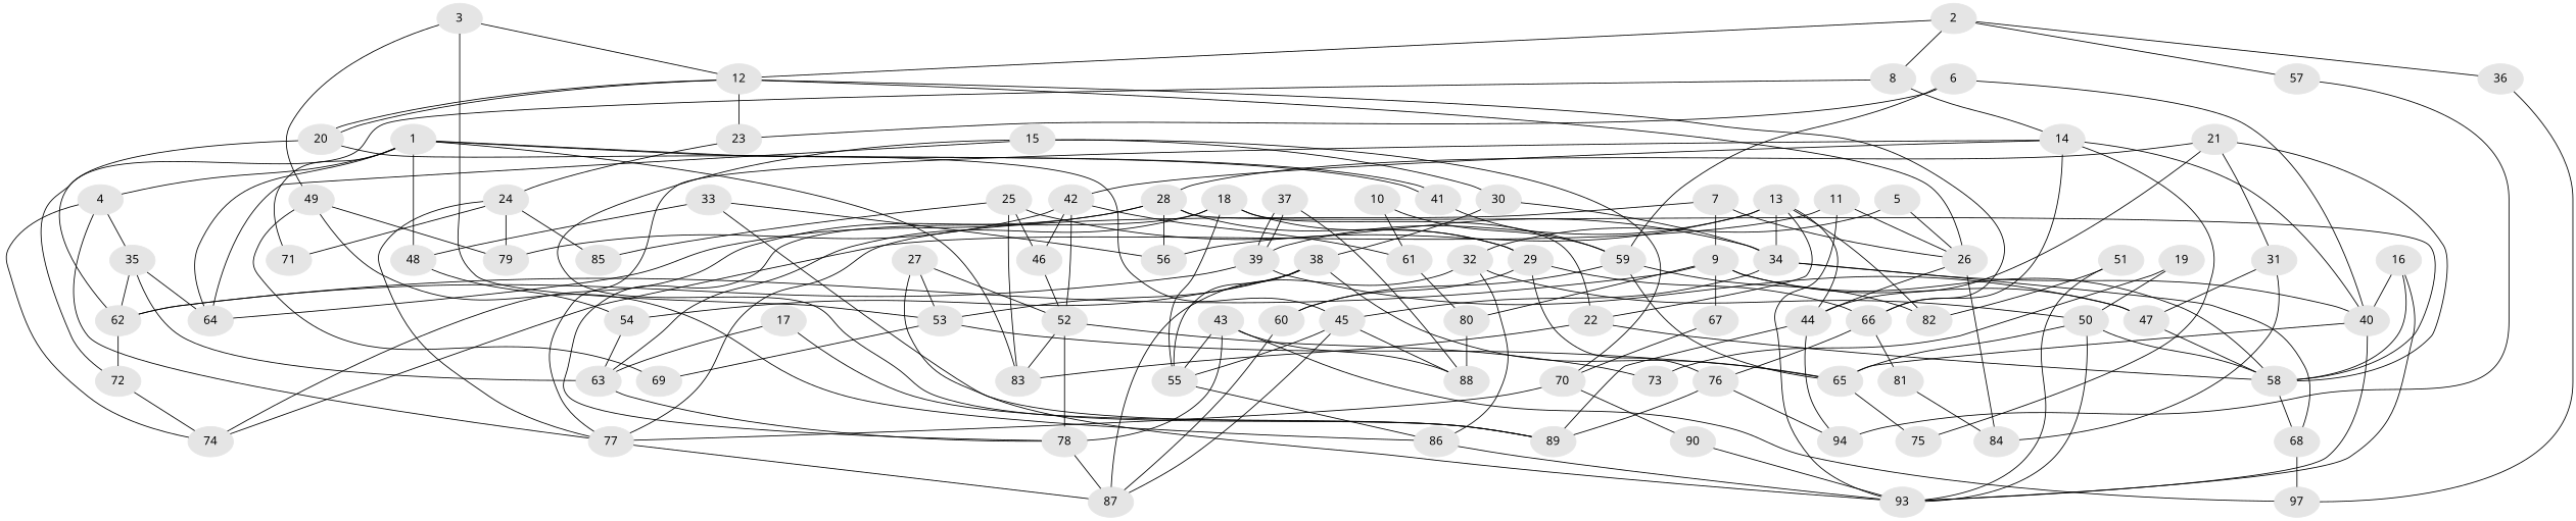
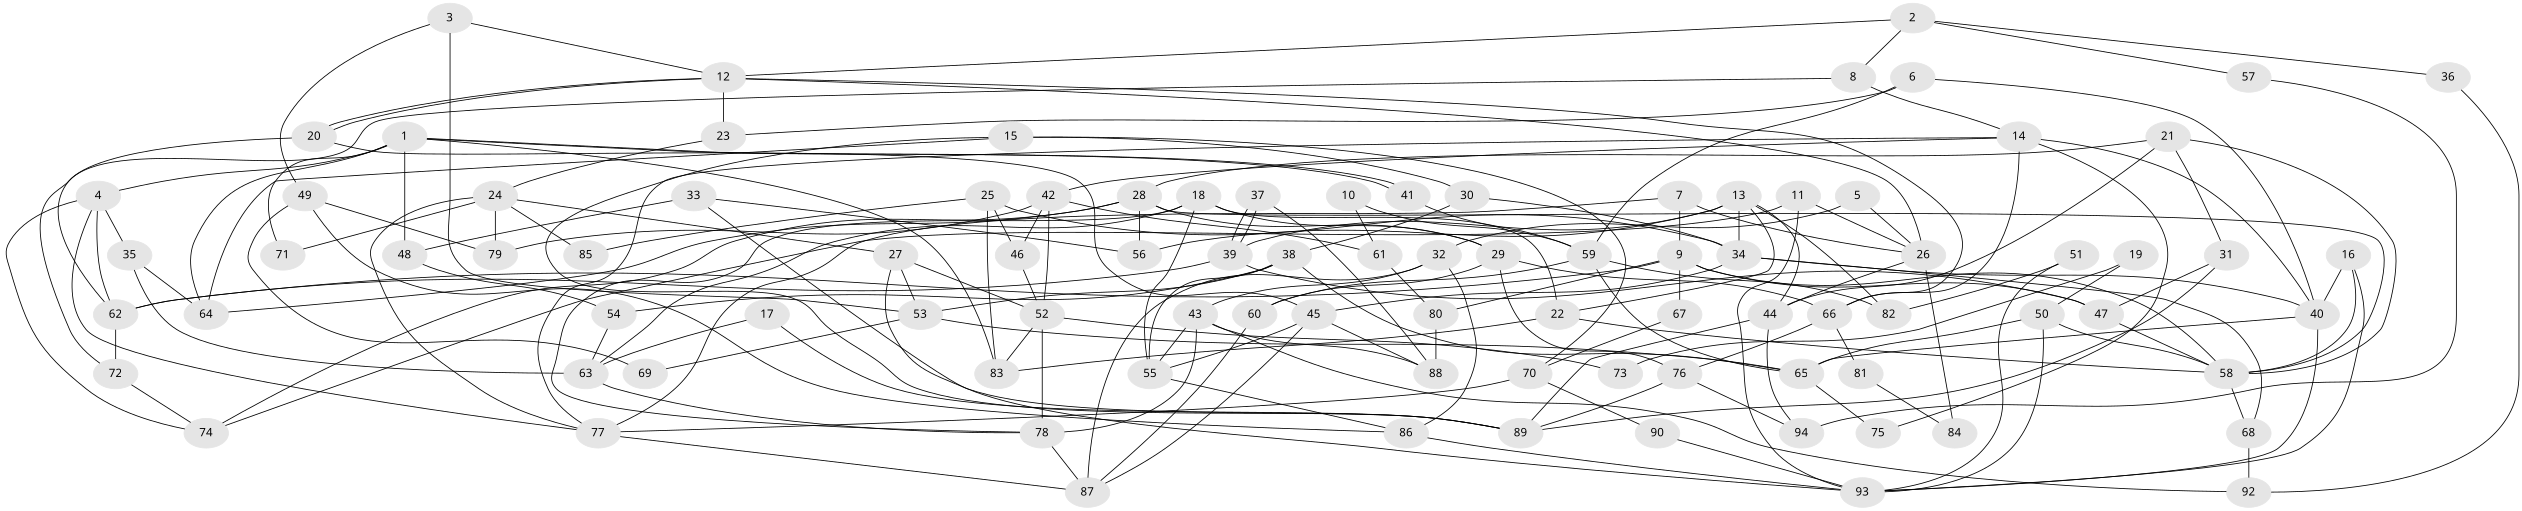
  graph {
    fontname="Noto Sans"
    node [color=gray90 fontname="Noto Sans" style=filled]
    edge [fontname="Noto Sans"]
    1
    4
    41
    48
    64
    71
    83
    35
    62
    74
    77
    59
    54
    2
    8
    12
    36
    57
    14
    72
    26
    23
    20
    66
-   92 [label=97]
+   92
    94
    3
    49
    53
    79
    86
    69
    65
    63
    87
    5
    32
    44
    84
    43
    6
    40
    24
    93
    82
    60
    7
    9
    47
    58
    67
    80
    42
    75
    68
    70
    88
    10
    61
    11
    45
    76
    81
    13
    22
    34
    39
    56
    89
    46
    52
    15
    30
    38
    90
    16
    17
    78
    18
    29
    55
    19
    50
    73
    21
    28
    31
    27
    85
    25
    33
    37
    51
    1 -- 4
    1 -- 41
    1 -- 41
    1 -- 48
    1 -- 64
    1 -- 71
    1 -- 83
    4 -- 35
-   35 -- 62
+   4 -- 62
    4 -- 74
    4 -- 77
    41 -- 59
    48 -- 54
    35 -- 64
    35 -- 63
    62 -- 72
    77 -- 87
    59 -- 65
    59 -- 82
    59 -- 60
    54 -- 63
    2 -- 8
    2 -- 12
    2 -- 36
    2 -- 57
    8 -- 14
    8 -- 72
    12 -- 26
    12 -- 23
    12 -- 20
    12 -- 20
    12 -- 66
    36 -- 92
    57 -- 94
    14 -- 77
    14 -- 66
    14 -- 40
    14 -- 42
    14 -- 75
    72 -- 74
    26 -- 44
    26 -- 84
    23 -- 24
    20 -- 62
    20 -- 45
    66 -- 76
    66 -- 81
    3 -- 12
    3 -- 49
    3 -- 53
    49 -- 79
    49 -- 86
    49 -- 69
    53 -- 69
    53 -- 65
    86 -- 93
    65 -- 75
    63 -- 78
    5 -- 26
    5 -- 32
    32 -- 86
    32 -- 87
-   32 -- 50
+   32 -- 43
    44 -- 94
    44 -- 89
    43 -- 92
    43 -- 88
    43 -- 78
    43 -- 55
    6 -- 59
    6 -- 23
    6 -- 40
    40 -- 65
    40 -- 93
    24 -- 71
    24 -- 77
    24 -- 79
+   24 -- 27
    24 -- 85
    60 -- 87
    7 -- 77
    7 -- 26
    7 -- 9
    9 -- 62
    9 -- 47
    9 -- 58
    9 -- 67
    9 -- 80
    47 -- 58
    58 -- 68
    67 -- 70
    80 -- 88
    42 -- 79
    42 -- 61
    42 -- 46
    42 -- 52
    68 -- 92
    70 -- 77
    70 -- 90
    10 -- 59
    10 -- 61
    61 -- 80
    11 -- 74
    11 -- 26
    11 -- 93
    45 -- 87
    45 -- 88
    45 -- 55
    76 -- 94
    76 -- 89
    81 -- 84
    13 -- 44
    13 -- 82
    13 -- 22
    13 -- 34
    13 -- 39
    13 -- 56
    22 -- 83
    22 -- 58
    34 -- 40
    34 -- 68
    34 -- 45
    39 -- 62
    39 -- 47
    46 -- 52
    52 -- 83
    52 -- 78
    52 -- 73
    15 -- 64
    15 -- 70
    15 -- 89
    15 -- 30
    30 -- 34
    30 -- 38
    38 -- 54
    38 -- 53
    38 -- 65
    38 -- 55
    90 -- 93
    16 -- 40
    16 -- 93
    16 -- 58
    17 -- 63
    17 -- 89
    78 -- 87
    18 -- 63
    18 -- 22
    18 -- 78
    18 -- 29
    18 -- 55
    29 -- 66
    29 -- 60
    29 -- 76
    55 -- 86
    19 -- 50
    19 -- 73
    50 -- 65
    50 -- 93
    50 -- 58
    21 -- 44
    21 -- 58
    21 -- 28
    21 -- 31
    28 -- 64
    28 -- 74
    28 -- 58
    28 -- 56
    28 -- 29
-   31 -- 84
+   31 -- 89
    31 -- 47
    27 -- 53
    27 -- 93
    27 -- 52
    25 -- 83
    25 -- 34
    25 -- 46
    25 -- 85
    33 -- 48
    33 -- 56
    33 -- 89
    37 -- 88
    37 -- 39
    37 -- 39
    51 -- 93
    51 -- 82
  }
